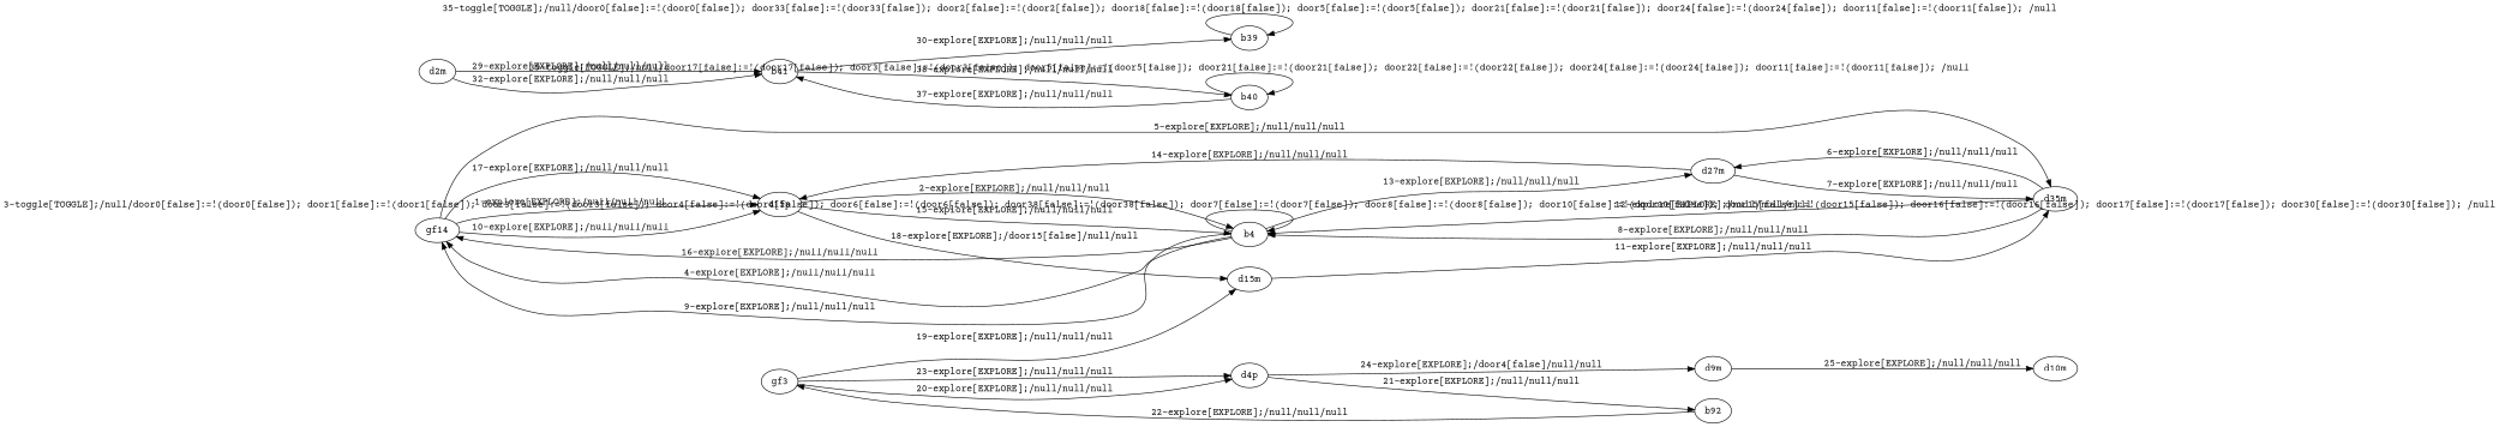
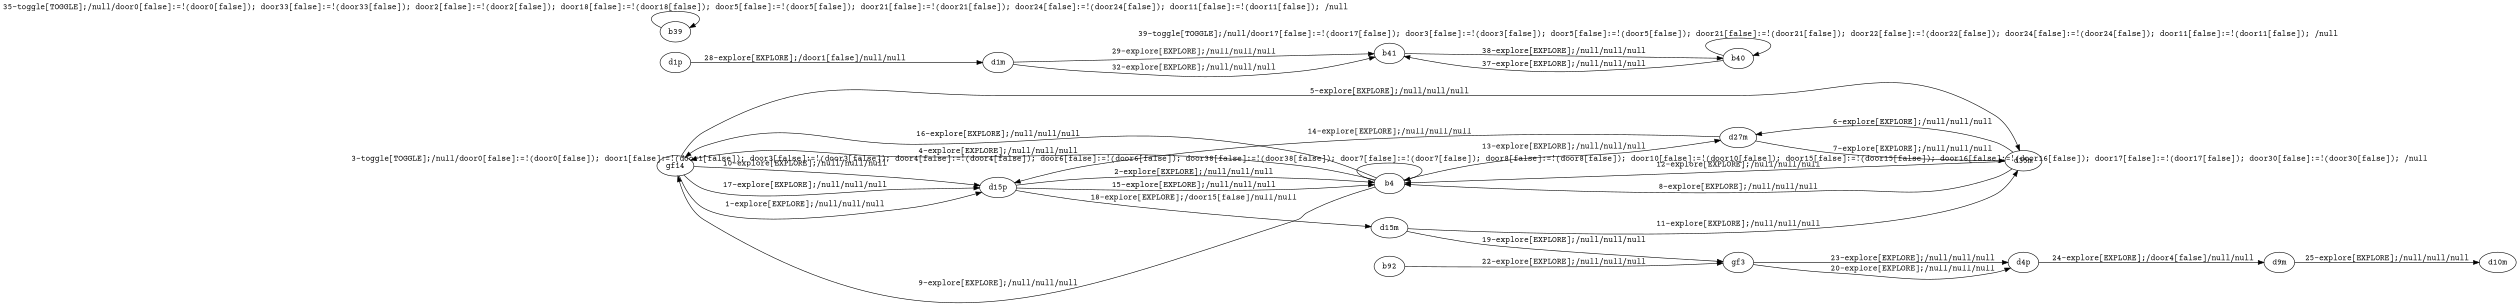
  digraph {
    fontname="Courier Prime"
    rankdir=LR
    node [fontname="Courier Prime"]
    edge [fontname="Courier Prime"]
    gf14
    d15p
    d35m
    n4 [label=b4]
    d15m
    n6 [label=d27m]
    gf3
    d4p
    n9 [label=b92]
    n10 [label=d9m]
    n11 [label=d10m]
-   d1m [label=d2m]
+   d1p
+   d1m
    b41
    b39
    b40
    gf14 -> d15p [label="1-explore[EXPLORE];/null/null/null"]
    gf14 -> d15p [label="10-explore[EXPLORE];/null/null/null"]
    gf14 -> d15p [label="17-explore[EXPLORE];/null/null/null"]
    gf14 -> d35m [label="5-explore[EXPLORE];/null/null/null"]
    d15p -> n4 [label="2-explore[EXPLORE];/null/null/null"]
    d15p -> n4 [label="15-explore[EXPLORE];/null/null/null"]
    d15p -> d15m [label="18-explore[EXPLORE];/door15[false]/null/null"]
    d35m -> n4 [label="8-explore[EXPLORE];/null/null/null"]
    d35m -> n4 [label="12-explore[EXPLORE];/null/null/null"]
    d35m -> n6 [label="6-explore[EXPLORE];/null/null/null"]
    n4 -> gf14 [label="4-explore[EXPLORE];/null/null/null"]
    n4 -> gf14 [label="9-explore[EXPLORE];/null/null/null"]
    n4 -> gf14 [label="16-explore[EXPLORE];/null/null/null"]
    n4 -> n4 [label="3-toggle[TOGGLE];/null/door0[false]:=!(door0[false]); door1[false]:=!(door1[false]); door3[false]:=!(door3[false]); door4[false]:=!(door4[false]); door6[false]:=!(door6[false]); door38[false]:=!(door38[false]); door7[false]:=!(door7[false]); door8[false]:=!(door8[false]); door10[false]:=!(door10[false]); door15[false]:=!(door15[false]); door16[false]:=!(door16[false]); door17[false]:=!(door17[false]); door30[false]:=!(door30[false]); /null"]
    n4 -> n6 [label="13-explore[EXPLORE];/null/null/null"]
    d15m -> d35m [label="11-explore[EXPLORE];/null/null/null"]
-   gf3 -> d15m [label="19-explore[EXPLORE];/null/null/null"]
+   d15m -> gf3 [label="19-explore[EXPLORE];/null/null/null"]
    n6 -> d15p [label="14-explore[EXPLORE];/null/null/null"]
    n6 -> d35m [label="7-explore[EXPLORE];/null/null/null"]
    gf3 -> d4p [label="20-explore[EXPLORE];/null/null/null"]
    gf3 -> d4p [label="23-explore[EXPLORE];/null/null/null"]
-   d4p -> n9 [label="21-explore[EXPLORE];/null/null/null"]
    d4p -> n10 [label="24-explore[EXPLORE];/door4[false]/null/null"]
    n9 -> gf3 [label="22-explore[EXPLORE];/null/null/null"]
    n10 -> n11 [label="25-explore[EXPLORE];/null/null/null"]
+   d1p -> d1m [label="28-explore[EXPLORE];/door1[false]/null/null"]
    d1m -> b41 [label="29-explore[EXPLORE];/null/null/null"]
    d1m -> b41 [label="32-explore[EXPLORE];/null/null/null"]
-   b41 -> b39 [label="30-explore[EXPLORE];/null/null/null"]
    b41 -> b40 [label="38-explore[EXPLORE];/null/null/null"]
    b39 -> b39 [label="35-toggle[TOGGLE];/null/door0[false]:=!(door0[false]); door33[false]:=!(door33[false]); door2[false]:=!(door2[false]); door18[false]:=!(door18[false]); door5[false]:=!(door5[false]); door21[false]:=!(door21[false]); door24[false]:=!(door24[false]); door11[false]:=!(door11[false]); /null"]
    b40 -> b41 [label="37-explore[EXPLORE];/null/null/null"]
    b40 -> b40 [label="39-toggle[TOGGLE];/null/door17[false]:=!(door17[false]); door3[false]:=!(door3[false]); door5[false]:=!(door5[false]); door21[false]:=!(door21[false]); door22[false]:=!(door22[false]); door24[false]:=!(door24[false]); door11[false]:=!(door11[false]); /null"]
  }
